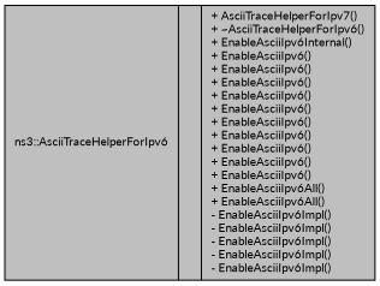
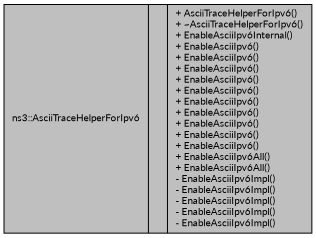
  digraph {
    rankdir=LR
    fontname=Lato
-   n1 [color=black fillcolor=grey75 fontcolor=black fontname=Lato fontsize=10 height=0.2 label="{ns3::AsciiTraceHelperForIpv6\n||+ AsciiTraceHelperForIpv7()\l+ ~AsciiTraceHelperForIpv6()\l+ EnableAsciiIpv6Internal()\l+ EnableAsciiIpv6()\l+ EnableAsciiIpv6()\l+ EnableAsciiIpv6()\l+ EnableAsciiIpv6()\l+ EnableAsciiIpv6()\l+ EnableAsciiIpv6()\l+ EnableAsciiIpv6()\l+ EnableAsciiIpv6()\l+ EnableAsciiIpv6()\l+ EnableAsciiIpv6()\l+ EnableAsciiIpv6All()\l+ EnableAsciiIpv6All()\l- EnableAsciiIpv6Impl()\l- EnableAsciiIpv6Impl()\l- EnableAsciiIpv6Impl()\l- EnableAsciiIpv6Impl()\l- EnableAsciiIpv6Impl()\l}" shape=record style=filled width=0.4]
+   n1 [color=black fillcolor=grey75 fontcolor=black fontname=Lato fontsize=10 height=0.2 label="{ns3::AsciiTraceHelperForIpv6\n||+ AsciiTraceHelperForIpv6()\l+ ~AsciiTraceHelperForIpv6()\l+ EnableAsciiIpv6Internal()\l+ EnableAsciiIpv6()\l+ EnableAsciiIpv6()\l+ EnableAsciiIpv6()\l+ EnableAsciiIpv6()\l+ EnableAsciiIpv6()\l+ EnableAsciiIpv6()\l+ EnableAsciiIpv6()\l+ EnableAsciiIpv6()\l+ EnableAsciiIpv6()\l+ EnableAsciiIpv6()\l+ EnableAsciiIpv6All()\l+ EnableAsciiIpv6All()\l- EnableAsciiIpv6Impl()\l- EnableAsciiIpv6Impl()\l- EnableAsciiIpv6Impl()\l- EnableAsciiIpv6Impl()\l- EnableAsciiIpv6Impl()\l}" shape=record style=filled width=0.4]
  }
